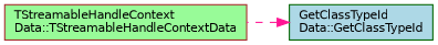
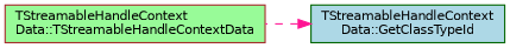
  digraph {
    rankdir=RL
    node [fontname=Helvetica fontsize=10 shape=box style=filled]
-   n1 [color=darkgreen fillcolor=lightblue fontcolor=black height=0.2 label="GetClassTypeId\lData::GetClassTypeId" width=0.4]
+   n1 [color=darkgreen fillcolor=lightblue fontcolor=black height=0.2 label="TStreamableHandleContext\lData::GetClassTypeId" width=0.4]
    n2 [color=brown fillcolor=palegreen height=0.2 label="TStreamableHandleContext\lData::TStreamableHandleContextData" width=0.4]
    n1 -> n2 [color=deeppink dir=back fontname=Helvetica fontsize=10 labelfontname=Helvetica labelfontsize=10 style=dashed]
  }
